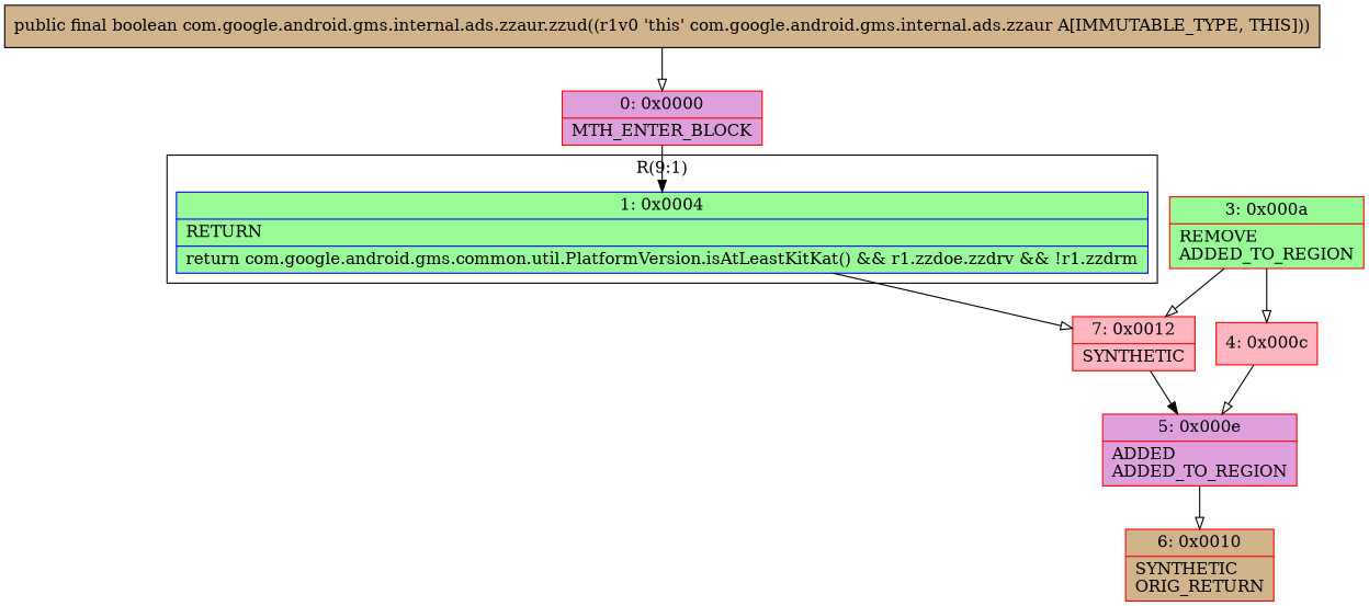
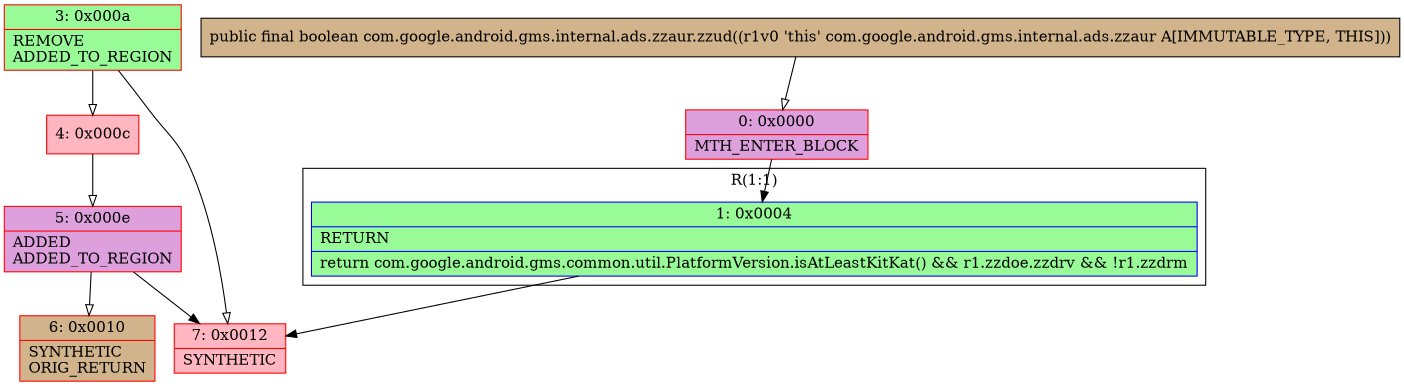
  digraph {
    node [color=red fillcolor=palegreen shape=record style=filled]
    edge [arrowhead=onormal]
    n1 [color=blue label="{1\:\ 0x0004|RETURN\l|return com.google.android.gms.common.util.PlatformVersion.isAtLeastKitKat() && r1.zzdoe.zzdrv && !r1.zzdrm\l}"]
    n2 [fillcolor=lightpink label="{7\:\ 0x0012|SYNTHETIC\l}"]
    n3 [fillcolor=plum label="{0\:\ 0x0000|MTH_ENTER_BLOCK\l}"]
    n4 [label="{3\:\ 0x000a|REMOVE\lADDED_TO_REGION\l}"]
    n5 [fillcolor=lightpink label="{4\:\ 0x000c}"]
    n6 [fillcolor=plum label="{5\:\ 0x000e|ADDED\lADDED_TO_REGION\l}"]
    n7 [fillcolor=tan label="{6\:\ 0x0010|SYNTHETIC\lORIG_RETURN\l}"]
    n8 [fillcolor=tan label="{public final boolean com.google.android.gms.internal.ads.zzaur.zzud((r1v0 'this' com.google.android.gms.internal.ads.zzaur A[IMMUTABLE_TYPE, THIS])) }" color=""]
    subgraph cluster_1 {
-     label="R(9:1)"
+     label="R(1:1)"
      n1
    }
-   n1 -> n2
+   n1 -> n2 [arrowhead=normal]
    n3 -> n1 [arrowhead=normal]
    n4 -> n2
    n4 -> n5
    n5 -> n6
-   n2 -> n6 [arrowhead=normal]
+   n6 -> n2 [arrowhead=normal]
    n6 -> n7
    n8 -> n3
  }
